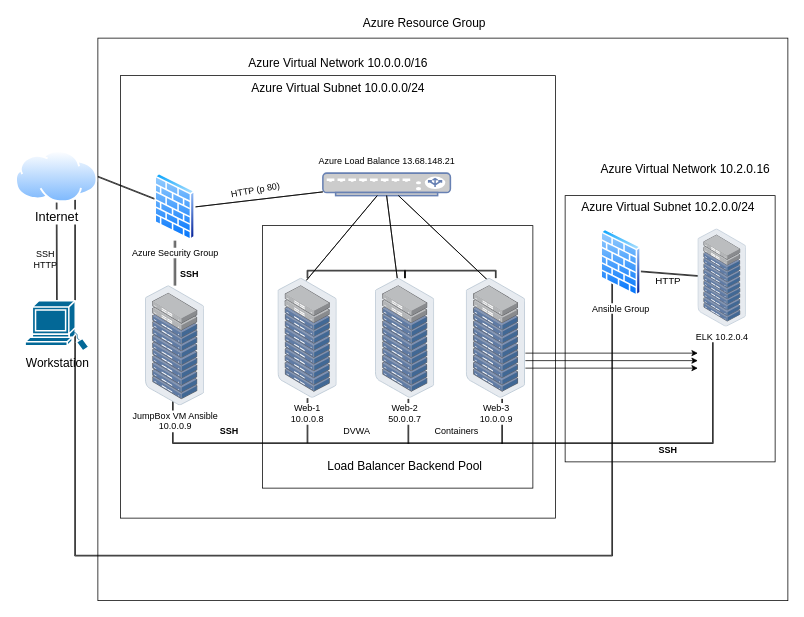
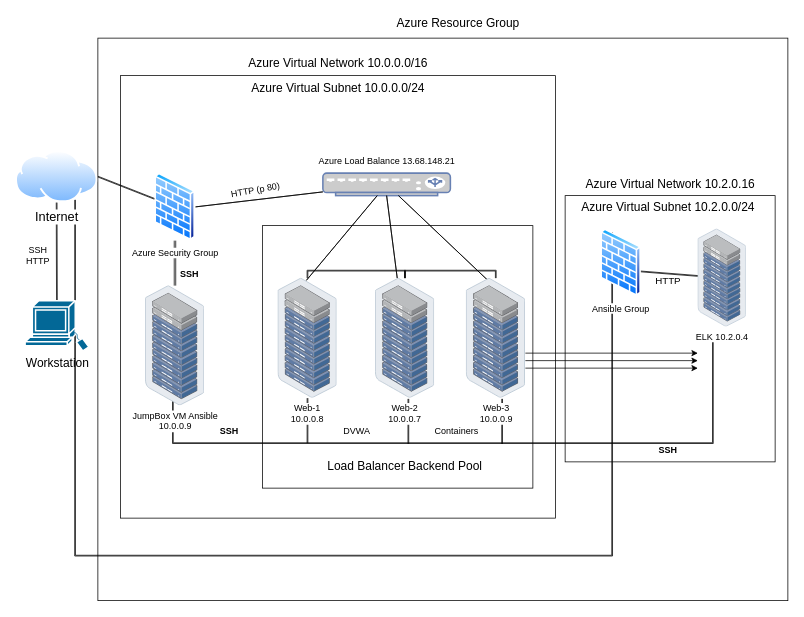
  <mxCell id="0" />
  <mxCell id="1" parent="0" />
  <mxCell id="2" value="" style="rounded=0;whiteSpace=wrap;html=1;fillColor=none;" parent="1" vertex="1"><mxGeometry x="753" y="260" width="280" height="355" as="geometry" /></mxCell>
  <mxCell id="3" value="" style="rounded=0;whiteSpace=wrap;html=1;fillColor=none;" parent="1" vertex="1"><mxGeometry x="349.46" y="300" width="360.54" height="350" as="geometry" /></mxCell>
  <mxCell id="4" value="" style="rounded=0;whiteSpace=wrap;html=1;fillColor=none;" parent="1" vertex="1"><mxGeometry x="160" y="100" width="580" height="590" as="geometry" /></mxCell>
  <mxCell id="5" value="" style="rounded=0;whiteSpace=wrap;html=1;fillColor=none;" parent="1" vertex="1"><mxGeometry x="130" y="50" width="920" height="750" as="geometry" /></mxCell>
  <mxCell id="6" style="edgeStyle=none;rounded=0;orthogonalLoop=1;jettySize=auto;html=1;exitX=0.5;exitY=1;exitDx=0;exitDy=0;shape=link;width=-1;" parent="1" source="9" target="26" edge="1"><mxGeometry relative="1" as="geometry" /></mxCell>
  <mxCell id="7" style="rounded=0;orthogonalLoop=1;jettySize=auto;html=1;exitX=1;exitY=0.5;exitDx=0;exitDy=0;shape=link;elbow=vertical;strokeWidth=1;width=1;" parent="1" source="9" target="13" edge="1"><mxGeometry relative="1" as="geometry" /></mxCell>
  <mxCell id="8" style="edgeStyle=orthogonalEdgeStyle;shape=link;rounded=0;orthogonalLoop=1;jettySize=auto;html=1;exitX=0.75;exitY=1;exitDx=0;exitDy=0;entryX=0.25;entryY=0;entryDx=0;entryDy=0;strokeWidth=1;width=-1;" parent="1" source="9" target="25" edge="1"><mxGeometry relative="1" as="geometry"><Array as="points"><mxPoint x="100" y="740" /><mxPoint x="816" y="740" /></Array></mxGeometry></mxCell>
  <mxCell id="9" value="&lt;font style=&quot;font-size: 17px&quot;&gt;Internet&lt;/font&gt;" style="aspect=fixed;perimeter=ellipsePerimeter;html=1;align=center;shadow=0;dashed=0;spacingTop=3;image;image=img/lib/active_directory/internet_cloud.svg;" parent="1" vertex="1"><mxGeometry x="20" y="200" width="110" height="69.3" as="geometry" /></mxCell>
- <mxCell id="10" value="&lt;font style=&quot;font-size: 16px&quot;&gt;Azure Resource Group&lt;/font&gt;" style="text;html=1;align=center;verticalAlign=middle;resizable=0;points=[];autosize=1;strokeColor=none;" parent="1" vertex="1"><mxGeometry x="475" y="20" width="180" height="20" as="geometry" /></mxCell>
+ <mxCell id="10" value="&lt;font style=&quot;font-size: 16px&quot;&gt;Azure Resource Group&lt;/font&gt;" style="text;html=1;align=center;verticalAlign=middle;resizable=0;points=[];autosize=1;strokeColor=none;" parent="1" vertex="1"><mxGeometry x="520" y="20" width="180" height="20" as="geometry" /></mxCell>
  <mxCell id="11" value="" style="rounded=0;orthogonalLoop=1;jettySize=auto;html=1;shape=link;fillColor=#6d8764;width=-2;" parent="1" source="13" target="28" edge="1"><mxGeometry relative="1" as="geometry" /></mxCell>
  <mxCell id="12" style="edgeStyle=none;shape=link;rounded=0;orthogonalLoop=1;jettySize=auto;html=1;exitX=1;exitY=0.5;exitDx=0;exitDy=0;strokeWidth=1;width=0;" parent="1" source="13" target="15" edge="1"><mxGeometry relative="1" as="geometry" /></mxCell>
  <mxCell id="13" value="Azure Security Group&lt;br&gt;" style="aspect=fixed;perimeter=ellipsePerimeter;html=1;align=center;shadow=0;dashed=0;spacingTop=3;image;image=img/lib/active_directory/firewall.svg;" parent="1" vertex="1"><mxGeometry x="205.36" y="230" width="54.9" height="90" as="geometry" /></mxCell>
  <mxCell id="14" style="edgeStyle=none;rounded=0;orthogonalLoop=1;jettySize=auto;html=1;exitX=0.5;exitY=1;exitDx=0;exitDy=0;" parent="1" source="13" target="13" edge="1"><mxGeometry relative="1" as="geometry" /></mxCell>
  <mxCell id="15" value="" style="fontColor=#0066CC;verticalAlign=top;verticalLabelPosition=bottom;labelPosition=center;align=center;html=1;outlineConnect=0;fillColor=#CCCCCC;strokeColor=#6881B3;gradientColor=none;gradientDirection=north;strokeWidth=2;shape=mxgraph.networks.load_balancer;" parent="1" vertex="1"><mxGeometry x="430" y="230" width="170" height="30" as="geometry" /></mxCell>
  <mxCell id="16" style="edgeStyle=none;shape=link;rounded=0;orthogonalLoop=1;jettySize=auto;html=1;strokeWidth=1;width=0;exitX=0.481;exitY=0.019;exitDx=0;exitDy=0;exitPerimeter=0;" parent="1" source="19" target="15" edge="1"><mxGeometry relative="1" as="geometry" /></mxCell>
  <mxCell id="17" style="edgeStyle=orthogonalEdgeStyle;shape=link;rounded=0;orthogonalLoop=1;jettySize=auto;html=1;strokeWidth=1;width=-1;" parent="1" source="19" edge="1"><mxGeometry relative="1" as="geometry"><mxPoint x="409.465" y="590" as="targetPoint" /></mxGeometry></mxCell>
  <mxCell id="18" value="" style="edgeStyle=elbowEdgeStyle;shape=link;rounded=0;orthogonalLoop=1;jettySize=auto;html=1;strokeWidth=1;elbow=vertical;width=1;" parent="1" source="19" target="31" edge="1"><mxGeometry relative="1" as="geometry"><Array as="points"><mxPoint x="474" y="360" /></Array></mxGeometry></mxCell>
  <mxCell id="19" value="Web-1&lt;br&gt;10.0.0.8" style="points=[];aspect=fixed;html=1;align=center;shadow=0;dashed=0;image;image=img/lib/allied_telesis/storage/Datacenter_Server_Rack_ToR.svg;" parent="1" vertex="1"><mxGeometry x="370" y="370" width="78.93" height="160" as="geometry" /></mxCell>
- <mxCell id="20" value="SSH&lt;br&gt;HTTP" style="text;html=1;align=center;verticalAlign=middle;resizable=0;points=[];autosize=1;strokeColor=none;" parent="1" vertex="1"><mxGeometry x="35" y="330" width="50" height="30" as="geometry" /></mxCell>
+ <mxCell id="20" value="SSH&lt;br&gt;HTTP" style="text;html=1;align=center;verticalAlign=middle;resizable=0;points=[];autosize=1;strokeColor=none;" parent="1" vertex="1"><mxGeometry x="25" y="325" width="50" height="30" as="geometry" /></mxCell>
  <mxCell id="21" style="edgeStyle=none;shape=link;rounded=0;orthogonalLoop=1;jettySize=auto;html=1;strokeWidth=1;width=0;entryX=0.5;entryY=1;entryDx=0;entryDy=0;entryPerimeter=0;" parent="1" source="31" target="15" edge="1"><mxGeometry relative="1" as="geometry"><mxPoint x="417.965" y="383.04" as="sourcePoint" /><mxPoint x="512.461" y="270" as="targetPoint" /></mxGeometry></mxCell>
  <mxCell id="22" style="edgeStyle=none;shape=link;rounded=0;orthogonalLoop=1;jettySize=auto;html=1;strokeWidth=1;width=0;" parent="1" target="15" edge="1"><mxGeometry relative="1" as="geometry"><mxPoint x="650" y="373" as="sourcePoint" /><mxPoint x="734.491" y="260" as="targetPoint" /></mxGeometry></mxCell>
  <mxCell id="23" value="Azure Load Balance 13.68.148.21" style="text;html=1;align=center;verticalAlign=middle;resizable=0;points=[];autosize=1;strokeColor=none;" parent="1" vertex="1"><mxGeometry x="415" y="204" width="200" height="20" as="geometry" /></mxCell>
  <mxCell id="24" style="shape=link;rounded=0;orthogonalLoop=1;jettySize=auto;html=1;exitX=0.965;exitY=0.63;exitDx=0;exitDy=0;strokeWidth=1;width=-1;exitPerimeter=0;" parent="1" source="25" target="29" edge="1"><mxGeometry relative="1" as="geometry" /></mxCell>
  <mxCell id="25" value="Ansible Group" style="aspect=fixed;perimeter=ellipsePerimeter;html=1;align=center;shadow=0;dashed=0;spacingTop=3;image;image=img/lib/active_directory/firewall.svg;" parent="1" vertex="1"><mxGeometry x="800" y="304.3" width="54.9" height="90" as="geometry" /></mxCell>
  <mxCell id="26" value="&lt;font style=&quot;font-size: 16px&quot;&gt;Workstation&lt;/font&gt;" style="shape=mxgraph.cisco.computers_and_peripherals.sun_workstation;html=1;pointerEvents=1;dashed=0;fillColor=#036897;strokeColor=#ffffff;strokeWidth=2;verticalLabelPosition=bottom;verticalAlign=top;align=center;outlineConnect=0;" parent="1" vertex="1"><mxGeometry x="33" y="400" width="85" height="67" as="geometry" /></mxCell>
  <mxCell id="27" style="edgeStyle=orthogonalEdgeStyle;shape=link;rounded=0;orthogonalLoop=1;jettySize=auto;html=1;exitX=0.75;exitY=1;exitDx=0;exitDy=0;entryX=0.25;entryY=0;entryDx=0;entryDy=0;strokeWidth=1;width=-1;" parent="1" edge="1"><mxGeometry relative="1" as="geometry"><mxPoint x="230.008" y="399.998" as="sourcePoint" /><mxPoint x="946.101" y="442.99" as="targetPoint" /><Array as="points"><mxPoint x="230" y="590" /><mxPoint x="950" y="590" /><mxPoint x="950" y="443" /></Array></mxGeometry></mxCell>
  <mxCell id="28" value="JumpBox VM Ansible&lt;br&gt;10.0.0.9" style="points=[];aspect=fixed;html=1;align=center;shadow=0;dashed=0;image;image=img/lib/allied_telesis/storage/Datacenter_Server_Rack_ToR.svg;" parent="1" vertex="1"><mxGeometry x="193.35" y="380" width="78.93" height="160" as="geometry" /></mxCell>
  <mxCell id="29" value="ELK 10.2.0.4" style="points=[];aspect=fixed;html=1;align=center;shadow=0;dashed=0;image;image=img/lib/allied_telesis/storage/Datacenter_Server_Rack_ToR.svg;" parent="1" vertex="1"><mxGeometry x="930" y="304.3" width="64.48" height="130.7" as="geometry" /></mxCell>
  <mxCell id="30" style="edgeStyle=orthogonalEdgeStyle;shape=link;rounded=0;orthogonalLoop=1;jettySize=auto;html=1;strokeWidth=1;width=1;" parent="1" edge="1"><mxGeometry relative="1" as="geometry"><mxPoint x="543.965" y="591" as="targetPoint" /><mxPoint x="544" y="531" as="sourcePoint" /></mxGeometry></mxCell>
- <mxCell id="31" value="Web-2&lt;br&gt;50.0.0.7" style="points=[];aspect=fixed;html=1;align=center;shadow=0;dashed=0;image;image=img/lib/allied_telesis/storage/Datacenter_Server_Rack_ToR.svg;" parent="1" vertex="1"><mxGeometry x="500" y="370" width="78.93" height="160" as="geometry" /></mxCell>
+ <mxCell id="31" value="Web-2&lt;br&gt;10.0.0.7" style="points=[];aspect=fixed;html=1;align=center;shadow=0;dashed=0;image;image=img/lib/allied_telesis/storage/Datacenter_Server_Rack_ToR.svg;" parent="1" vertex="1"><mxGeometry x="500" y="370" width="78.93" height="160" as="geometry" /></mxCell>
  <mxCell id="32" style="edgeStyle=orthogonalEdgeStyle;shape=link;rounded=0;orthogonalLoop=1;jettySize=auto;html=1;strokeWidth=1;width=1;" parent="1" edge="1"><mxGeometry relative="1" as="geometry"><mxPoint x="668.965" y="591" as="targetPoint" /><mxPoint x="669" y="531" as="sourcePoint" /></mxGeometry></mxCell>
  <mxCell id="33" value="" style="edgeStyle=elbowEdgeStyle;shape=link;rounded=0;orthogonalLoop=1;jettySize=auto;html=1;strokeWidth=1;elbow=vertical;width=-1;" parent="1" source="34" target="31" edge="1"><mxGeometry relative="1" as="geometry"><Array as="points"><mxPoint x="600" y="360" /></Array></mxGeometry></mxCell>
  <mxCell id="34" value="Web-3&lt;br&gt;10.0.0.9&lt;br&gt;" style="points=[];aspect=fixed;html=1;align=center;shadow=0;dashed=0;image;image=img/lib/allied_telesis/storage/Datacenter_Server_Rack_ToR.svg;" parent="1" vertex="1"><mxGeometry x="621.07" y="370" width="78.93" height="160" as="geometry" /></mxCell>
  <mxCell id="35" value="&lt;font style=&quot;font-size: 16px&quot;&gt;Load Balancer Backend Pool&lt;/font&gt;" style="text;html=1;align=center;verticalAlign=middle;resizable=0;points=[];autosize=1;strokeColor=none;" parent="1" vertex="1"><mxGeometry x="429.46" y="610" width="220" height="20" as="geometry" /></mxCell>
  <mxCell id="36" value="&lt;font style=&quot;font-weight: normal ; font-size: 13px&quot;&gt;HTTP&lt;/font&gt;" style="text;strokeColor=none;fillColor=none;html=1;fontSize=24;fontStyle=1;verticalAlign=middle;align=center;" parent="1" vertex="1"><mxGeometry x="840" y="362.15" width="100" height="15" as="geometry" /></mxCell>
  <mxCell id="37" value="&lt;span style=&quot;font-size: 16px&quot;&gt;Azure Virtual Network 10.0.0.0/16&lt;/span&gt;" style="text;html=1;align=center;verticalAlign=middle;resizable=0;points=[];autosize=1;strokeColor=none;" parent="1" vertex="1"><mxGeometry x="325" y="73" width="250" height="20" as="geometry" /></mxCell>
- <mxCell id="38" value="&lt;span style=&quot;font-size: 16px&quot;&gt;Azure Virtual Network 10.2.0.16&lt;/span&gt;" style="text;html=1;align=center;verticalAlign=middle;resizable=0;points=[];autosize=1;strokeColor=none;" parent="1" vertex="1"><mxGeometry x="793" y="214" width="240" height="20" as="geometry" /></mxCell>
+ <mxCell id="38" value="&lt;span style=&quot;font-size: 16px&quot;&gt;Azure Virtual Network 10.2.0.16&lt;/span&gt;" style="text;html=1;align=center;verticalAlign=middle;resizable=0;points=[];autosize=1;strokeColor=none;" parent="1" vertex="1"><mxGeometry x="773" y="234" width="240" height="20" as="geometry" /></mxCell>
  <mxCell id="39" value="&lt;span style=&quot;font-size: 16px&quot;&gt;Azure Virtual Subnet 10.0.0.0/24&lt;/span&gt;" style="text;html=1;align=center;verticalAlign=middle;resizable=0;points=[];autosize=1;strokeColor=none;" parent="1" vertex="1"><mxGeometry x="325" y="106" width="250" height="20" as="geometry" /></mxCell>
  <mxCell id="40" value="&lt;span style=&quot;font-size: 16px&quot;&gt;Azure Virtual Subnet 10.2.0.0/24&lt;/span&gt;" style="text;html=1;align=center;verticalAlign=middle;resizable=0;points=[];autosize=1;strokeColor=none;" parent="1" vertex="1"><mxGeometry x="765" y="265" width="250" height="20" as="geometry" /></mxCell>
  <mxCell id="41" value="HTTP (p 80)" style="text;html=1;align=center;verticalAlign=middle;resizable=0;points=[];autosize=1;strokeColor=none;rotation=-10;" parent="1" vertex="1"><mxGeometry x="300" y="243" width="80" height="20" as="geometry" /></mxCell>
  <mxCell id="42" value="&lt;b&gt;SSH&lt;/b&gt;" style="text;html=1;align=center;verticalAlign=middle;resizable=0;points=[];autosize=1;strokeColor=none;" parent="1" vertex="1"><mxGeometry x="870" y="590" width="40" height="20" as="geometry" /></mxCell>
  <mxCell id="43" value="&lt;b&gt;SSH&lt;/b&gt;" style="text;html=1;align=center;verticalAlign=middle;resizable=0;points=[];autosize=1;strokeColor=none;" parent="1" vertex="1"><mxGeometry x="232.28" y="355" width="40" height="20" as="geometry" /></mxCell>
  <mxCell id="44" value="&lt;b&gt;SSH&lt;/b&gt;" style="text;html=1;align=center;verticalAlign=middle;resizable=0;points=[];autosize=1;strokeColor=none;" parent="1" vertex="1"><mxGeometry x="285" y="564" width="40" height="20" as="geometry" /></mxCell>
  <mxCell id="45" value="DVWA" style="text;html=1;align=center;verticalAlign=middle;resizable=0;points=[];autosize=1;strokeColor=none;" parent="1" vertex="1"><mxGeometry x="450" y="564" width="50" height="20" as="geometry" /></mxCell>
  <mxCell id="46" value="Containers" style="text;html=1;align=center;verticalAlign=middle;resizable=0;points=[];autosize=1;strokeColor=none;" parent="1" vertex="1"><mxGeometry x="573" y="564" width="70" height="20" as="geometry" /></mxCell>
  <mxCell id="47" value="" style="endArrow=classic;html=1;strokeWidth=1;" parent="1" edge="1"><mxGeometry width="50" height="50" relative="1" as="geometry"><mxPoint x="700" y="470" as="sourcePoint" /><mxPoint x="930" y="470" as="targetPoint" /></mxGeometry></mxCell>
  <mxCell id="48" value="" style="endArrow=classic;html=1;strokeWidth=1;" parent="1" edge="1"><mxGeometry width="50" height="50" relative="1" as="geometry"><mxPoint x="700" y="480" as="sourcePoint" /><mxPoint x="930" y="480" as="targetPoint" /></mxGeometry></mxCell>
  <mxCell id="49" value="" style="endArrow=classic;html=1;strokeWidth=1;" parent="1" edge="1"><mxGeometry width="50" height="50" relative="1" as="geometry"><mxPoint x="700" y="490" as="sourcePoint" /><mxPoint x="930" y="490" as="targetPoint" /></mxGeometry></mxCell>
